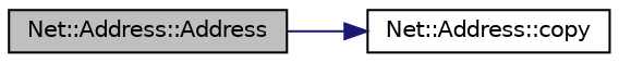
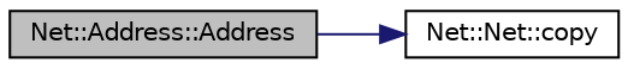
  digraph {
    rankdir=LR
    node [color=black fontname=Helvetica fontsize=10 shape=record style=filled]
    n1 [fillcolor=grey75 fontcolor=black height=0.2 label="Net::Address::Address" width=0.4]
-   n2 [fillcolor=white height=0.2 label="Net::Address::copy" width=0.4]
+   n2 [fillcolor=white height=0.2 label="Net::Net::copy" width=0.4]
    n1 -> n2 [color=midnightblue fontname=Helvetica fontsize=10 labelfontname=Helvetica labelfontsize=10 style=solid]
  }
